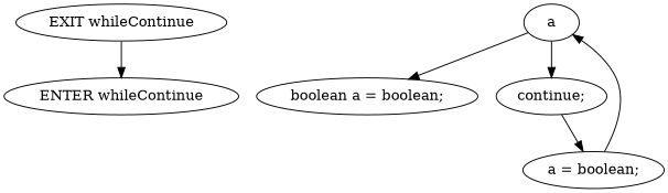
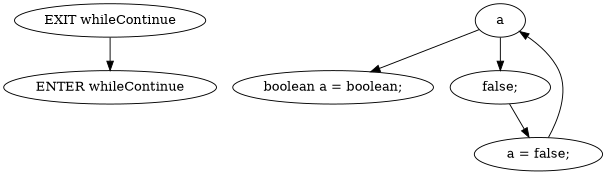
  digraph {
    n1 [label="ENTER whileContinue"]
    n2 [label="EXIT whileContinue"]
    n3 [label=a]
    n4 [label="boolean a = boolean;"]
-   n5 [label="continue;"]
-   n6 [label="a = boolean;"]
+   n5 [label="false;"]
+   n6 [label="a = false;"]
    n2 -> n1
    n3 -> n4
    n3 -> n5
    n5 -> n6
    n6 -> n3
  }
